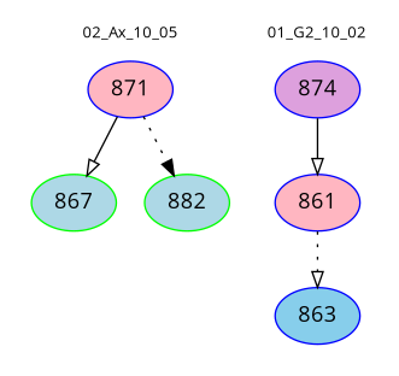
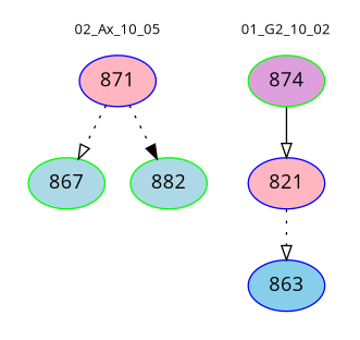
  digraph {
    fontname="Open Sans"
    node [color=blue fillcolor=lightpink fontname="Open Sans" style=filled]
    edge [arrowhead=onormal color=black fontname="Open Sans" style=solid]
    n1 [label=871]
    n2 [color=green fillcolor=lightblue label=867]
    n3 [color=green fillcolor=lightblue label=882]
-   n4 [label=861]
+   n4 [label=821]
    n5 [fillcolor=skyblue label=863]
-   n6 [fillcolor=plum label=874]
+   n6 [color=green fillcolor=plum label=874]
    subgraph cluster_1 {
      color=white
      fontsize=10
      label="02_Ax_10_05"
      n1
      n2
      n3
    }
    subgraph cluster_2 {
      color=white
      fontsize=10
      label="01_G2_10_02"
      n4
      n5
      n6
    }
-   n1 -> n2
+   n1 -> n2 [style=dotted]
    n1 -> n3 [arrowhead=normal style=dotted]
    n4 -> n5 [style=dotted]
    n6 -> n4
  }
